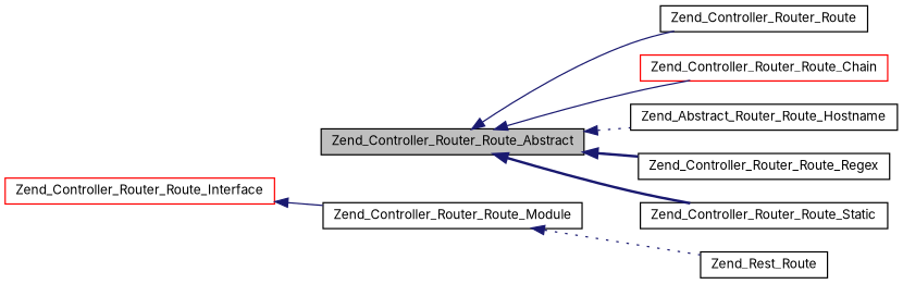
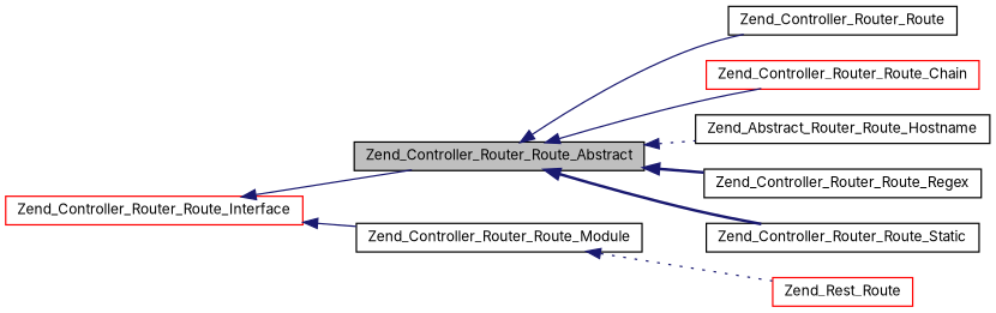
  digraph {
    fontname=Inter
    rankdir=LR
    node [color=black fillcolor=white fontname=Inter fontsize=10 shape=record style=filled]
    edge [color=midnightblue dir=back fontname=Inter fontsize=10 labelfontname=Helvetica labelfontsize=10 style=solid]
    n1 [fillcolor=grey75 fontcolor=black height=0.2 label=Zend_Controller_Router_Route_Abstract width=0.4]
    n2 [height=0.2 label=Zend_Controller_Router_Route width=0.4]
    n3 [color=red height=0.2 label=Zend_Controller_Router_Route_Chain width=0.4]
    n4 [height=0.2 label=Zend_Abstract_Router_Route_Hostname width=0.4]
    n5 [height=0.2 label=Zend_Controller_Router_Route_Regex width=0.4]
    n6 [height=0.2 label=Zend_Controller_Router_Route_Static width=0.4]
    n7 [height=0.2 label=Zend_Controller_Router_Route_Module width=0.4]
-   n8 [height=0.2 label=Zend_Rest_Route width=0.4]
+   n8 [color=red height=0.2 label=Zend_Rest_Route width=0.4]
    n9 [color=red height=0.2 label=Zend_Controller_Router_Route_Interface width=0.4]
    n1 -> n2
    n1 -> n3
    n1 -> n4 [style=dotted]
    n1 -> n5 [style=bold]
    n1 -> n6 [style=bold]
    n7 -> n8 [style=dotted]
+   n9 -> n1
    n9 -> n7
  }
